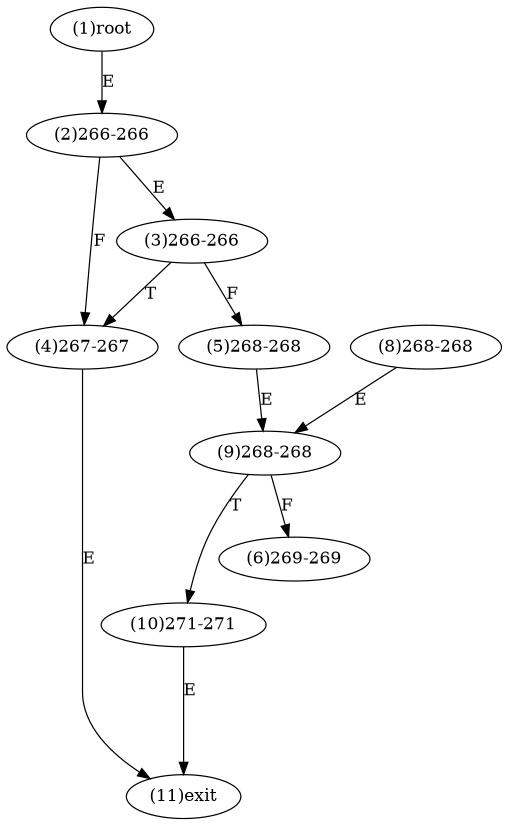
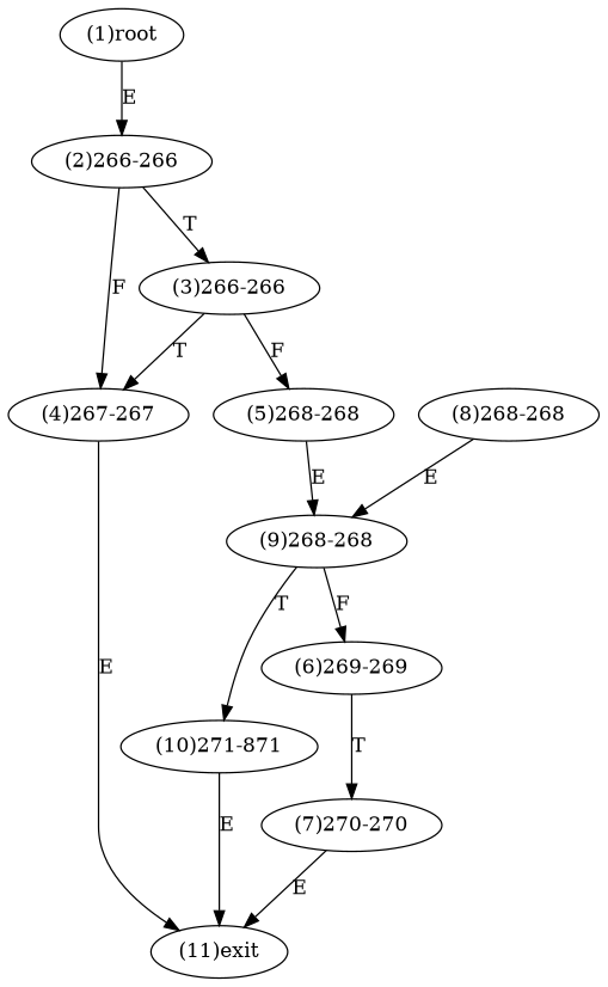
  digraph {
    n1 [label="(1)root"]
    n2 [label="(2)266-266"]
    n3 [label="(3)266-266"]
    n4 [label="(4)267-267"]
    n5 [label="(5)268-268"]
    n6 [label="(11)exit"]
    n7 [label="(9)268-268"]
    n8 [label="(6)269-269"]
-   n9 [label="(10)271-271"]
+   n9 [label="(10)271-871"]
+   n10 [label="(7)270-270"]
    n11 [label="(8)268-268"]
    n1 -> n2 [label=E]
-   n2 -> n3 [label=E]
+   n2 -> n3 [label=T]
    n2 -> n4 [label=F]
    n3 -> n4 [label=T]
    n3 -> n5 [label=F]
    n4 -> n6 [label=E]
    n5 -> n7 [label=E]
    n7 -> n8 [label=F]
    n7 -> n9 [label=T]
+   n8 -> n10 [label=T]
    n9 -> n6 [label=E]
+   n10 -> n6 [label=E]
    n11 -> n7 [label=E]
  }
